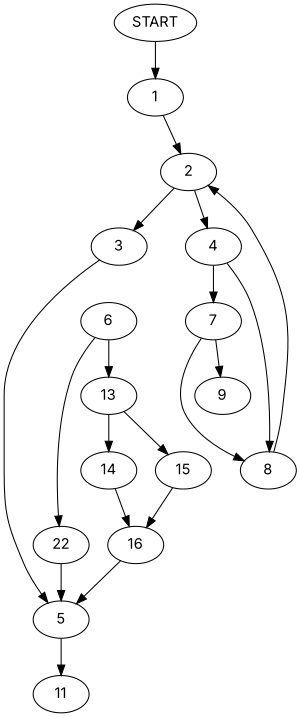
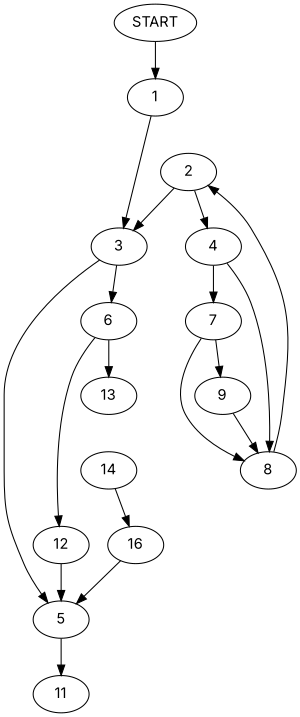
  digraph {
    fontname=Inter
    node [fontname=Inter]
    edge [fontname=Inter]
    n1 [label=START]
    1
    2
    3
    4
    5
    6
    7
    8
    11
-   12 [label=22]
+   12
    13
    9
    14
-   15
    16
    n1 -> 1
-   1 -> 2
+   1 -> 3
    2 -> 3
    2 -> 4
    3 -> 5
+   3 -> 6
    4 -> 7
    4 -> 8
    5 -> 11
    6 -> 12
    6 -> 13
    7 -> 8
    7 -> 9
    8 -> 2
    12 -> 5
-   13 -> 14
-   13 -> 15
+   9 -> 8
    14 -> 16
-   15 -> 16
    16 -> 5
  }
